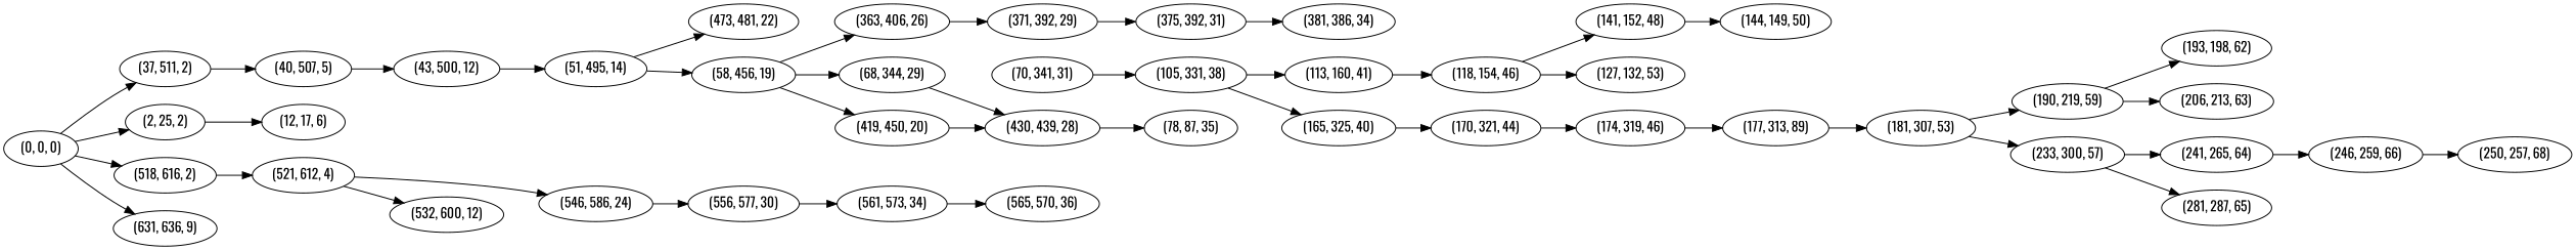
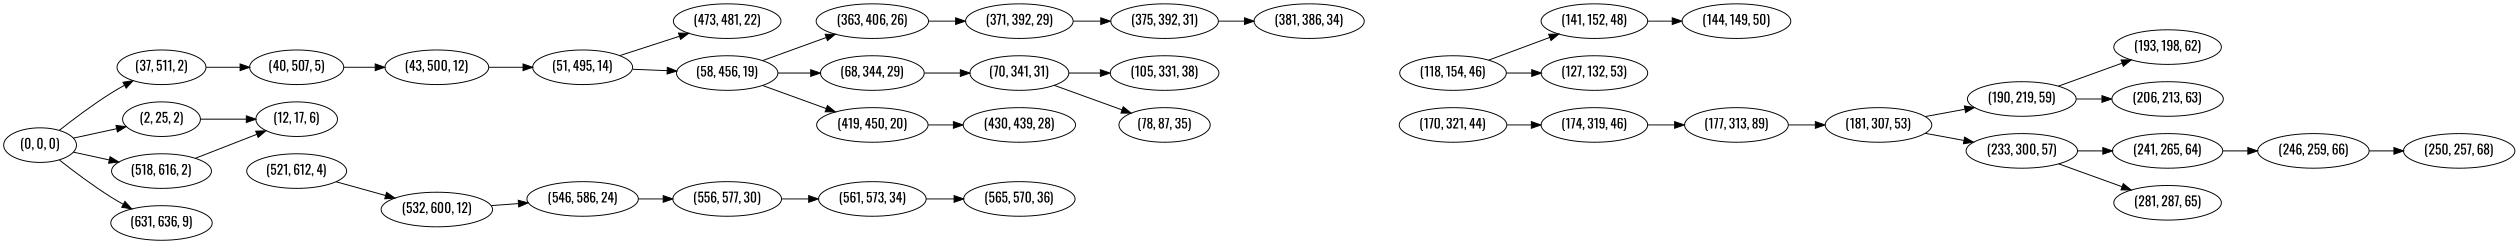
  digraph {
    fontname=Oswald
    rankdir=LR
    node [fontname=Oswald]
    edge [fontname=Oswald]
    "(0, 0, 0)"
    "(2, 25, 2)"
    "(37, 511, 2)"
    "(518, 616, 2)"
    "(631, 636, 9)"
    "(12, 17, 6)"
    "(40, 507, 5)"
    "(521, 612, 4)"
    n9 [label="(43, 500, 12)"]
    "(51, 495, 14)"
    "(58, 456, 19)"
    "(473, 481, 22)"
    "(68, 344, 29)"
    "(363, 406, 26)"
    "(419, 450, 20)"
    "(70, 341, 31)"
    n17 [label="(371, 392, 29)"]
    "(430, 439, 28)"
    "(78, 87, 35)"
    "(105, 331, 38)"
-   "(113, 160, 41)"
-   "(165, 325, 40)"
    "(118, 154, 46)"
    "(170, 321, 44)"
    "(127, 132, 53)"
    "(141, 152, 48)"
    "(144, 149, 50)"
    "(174, 319, 46)"
    n29 [label="(177, 313, 89)"]
    n30 [label="(181, 307, 53)"]
    "(190, 219, 59)"
    "(233, 300, 57)"
    "(193, 198, 62)"
    "(206, 213, 63)"
    "(241, 265, 64)"
    "(281, 287, 65)"
    "(246, 259, 66)"
    "(250, 257, 68)"
    "(375, 392, 31)"
    "(381, 386, 34)"
    "(532, 600, 12)"
    "(546, 586, 24)"
    "(556, 577, 30)"
    "(561, 573, 34)"
    "(565, 570, 36)"
    "(0, 0, 0)" -> "(2, 25, 2)"
    "(0, 0, 0)" -> "(37, 511, 2)"
    "(0, 0, 0)" -> "(518, 616, 2)"
    "(0, 0, 0)" -> "(631, 636, 9)"
    "(2, 25, 2)" -> "(12, 17, 6)"
    "(37, 511, 2)" -> "(40, 507, 5)"
-   "(518, 616, 2)" -> "(521, 612, 4)"
+   "(518, 616, 2)" -> "(12, 17, 6)"
    "(40, 507, 5)" -> n9
    "(521, 612, 4)" -> "(532, 600, 12)"
    n9 -> "(51, 495, 14)"
    "(51, 495, 14)" -> "(58, 456, 19)"
    "(51, 495, 14)" -> "(473, 481, 22)"
    "(58, 456, 19)" -> "(68, 344, 29)"
    "(58, 456, 19)" -> "(363, 406, 26)"
    "(58, 456, 19)" -> "(419, 450, 20)"
-   "(68, 344, 29)" -> "(430, 439, 28)"
+   "(68, 344, 29)" -> "(70, 341, 31)"
    "(363, 406, 26)" -> n17
    "(419, 450, 20)" -> "(430, 439, 28)"
-   "(430, 439, 28)" -> "(78, 87, 35)"
+   "(70, 341, 31)" -> "(78, 87, 35)"
    "(70, 341, 31)" -> "(105, 331, 38)"
    n17 -> "(375, 392, 31)"
-   "(105, 331, 38)" -> "(113, 160, 41)"
-   "(105, 331, 38)" -> "(165, 325, 40)"
-   "(113, 160, 41)" -> "(118, 154, 46)"
-   "(165, 325, 40)" -> "(170, 321, 44)"
    "(118, 154, 46)" -> "(127, 132, 53)"
    "(118, 154, 46)" -> "(141, 152, 48)"
    "(170, 321, 44)" -> "(174, 319, 46)"
    "(141, 152, 48)" -> "(144, 149, 50)"
    "(174, 319, 46)" -> n29
    n29 -> n30
    n30 -> "(190, 219, 59)"
    n30 -> "(233, 300, 57)"
    "(190, 219, 59)" -> "(193, 198, 62)"
    "(190, 219, 59)" -> "(206, 213, 63)"
    "(233, 300, 57)" -> "(241, 265, 64)"
    "(233, 300, 57)" -> "(281, 287, 65)"
    "(241, 265, 64)" -> "(246, 259, 66)"
    "(246, 259, 66)" -> "(250, 257, 68)"
    "(375, 392, 31)" -> "(381, 386, 34)"
-   "(521, 612, 4)" -> "(546, 586, 24)"
+   "(532, 600, 12)" -> "(546, 586, 24)"
    "(546, 586, 24)" -> "(556, 577, 30)"
    "(556, 577, 30)" -> "(561, 573, 34)"
    "(561, 573, 34)" -> "(565, 570, 36)"
  }
